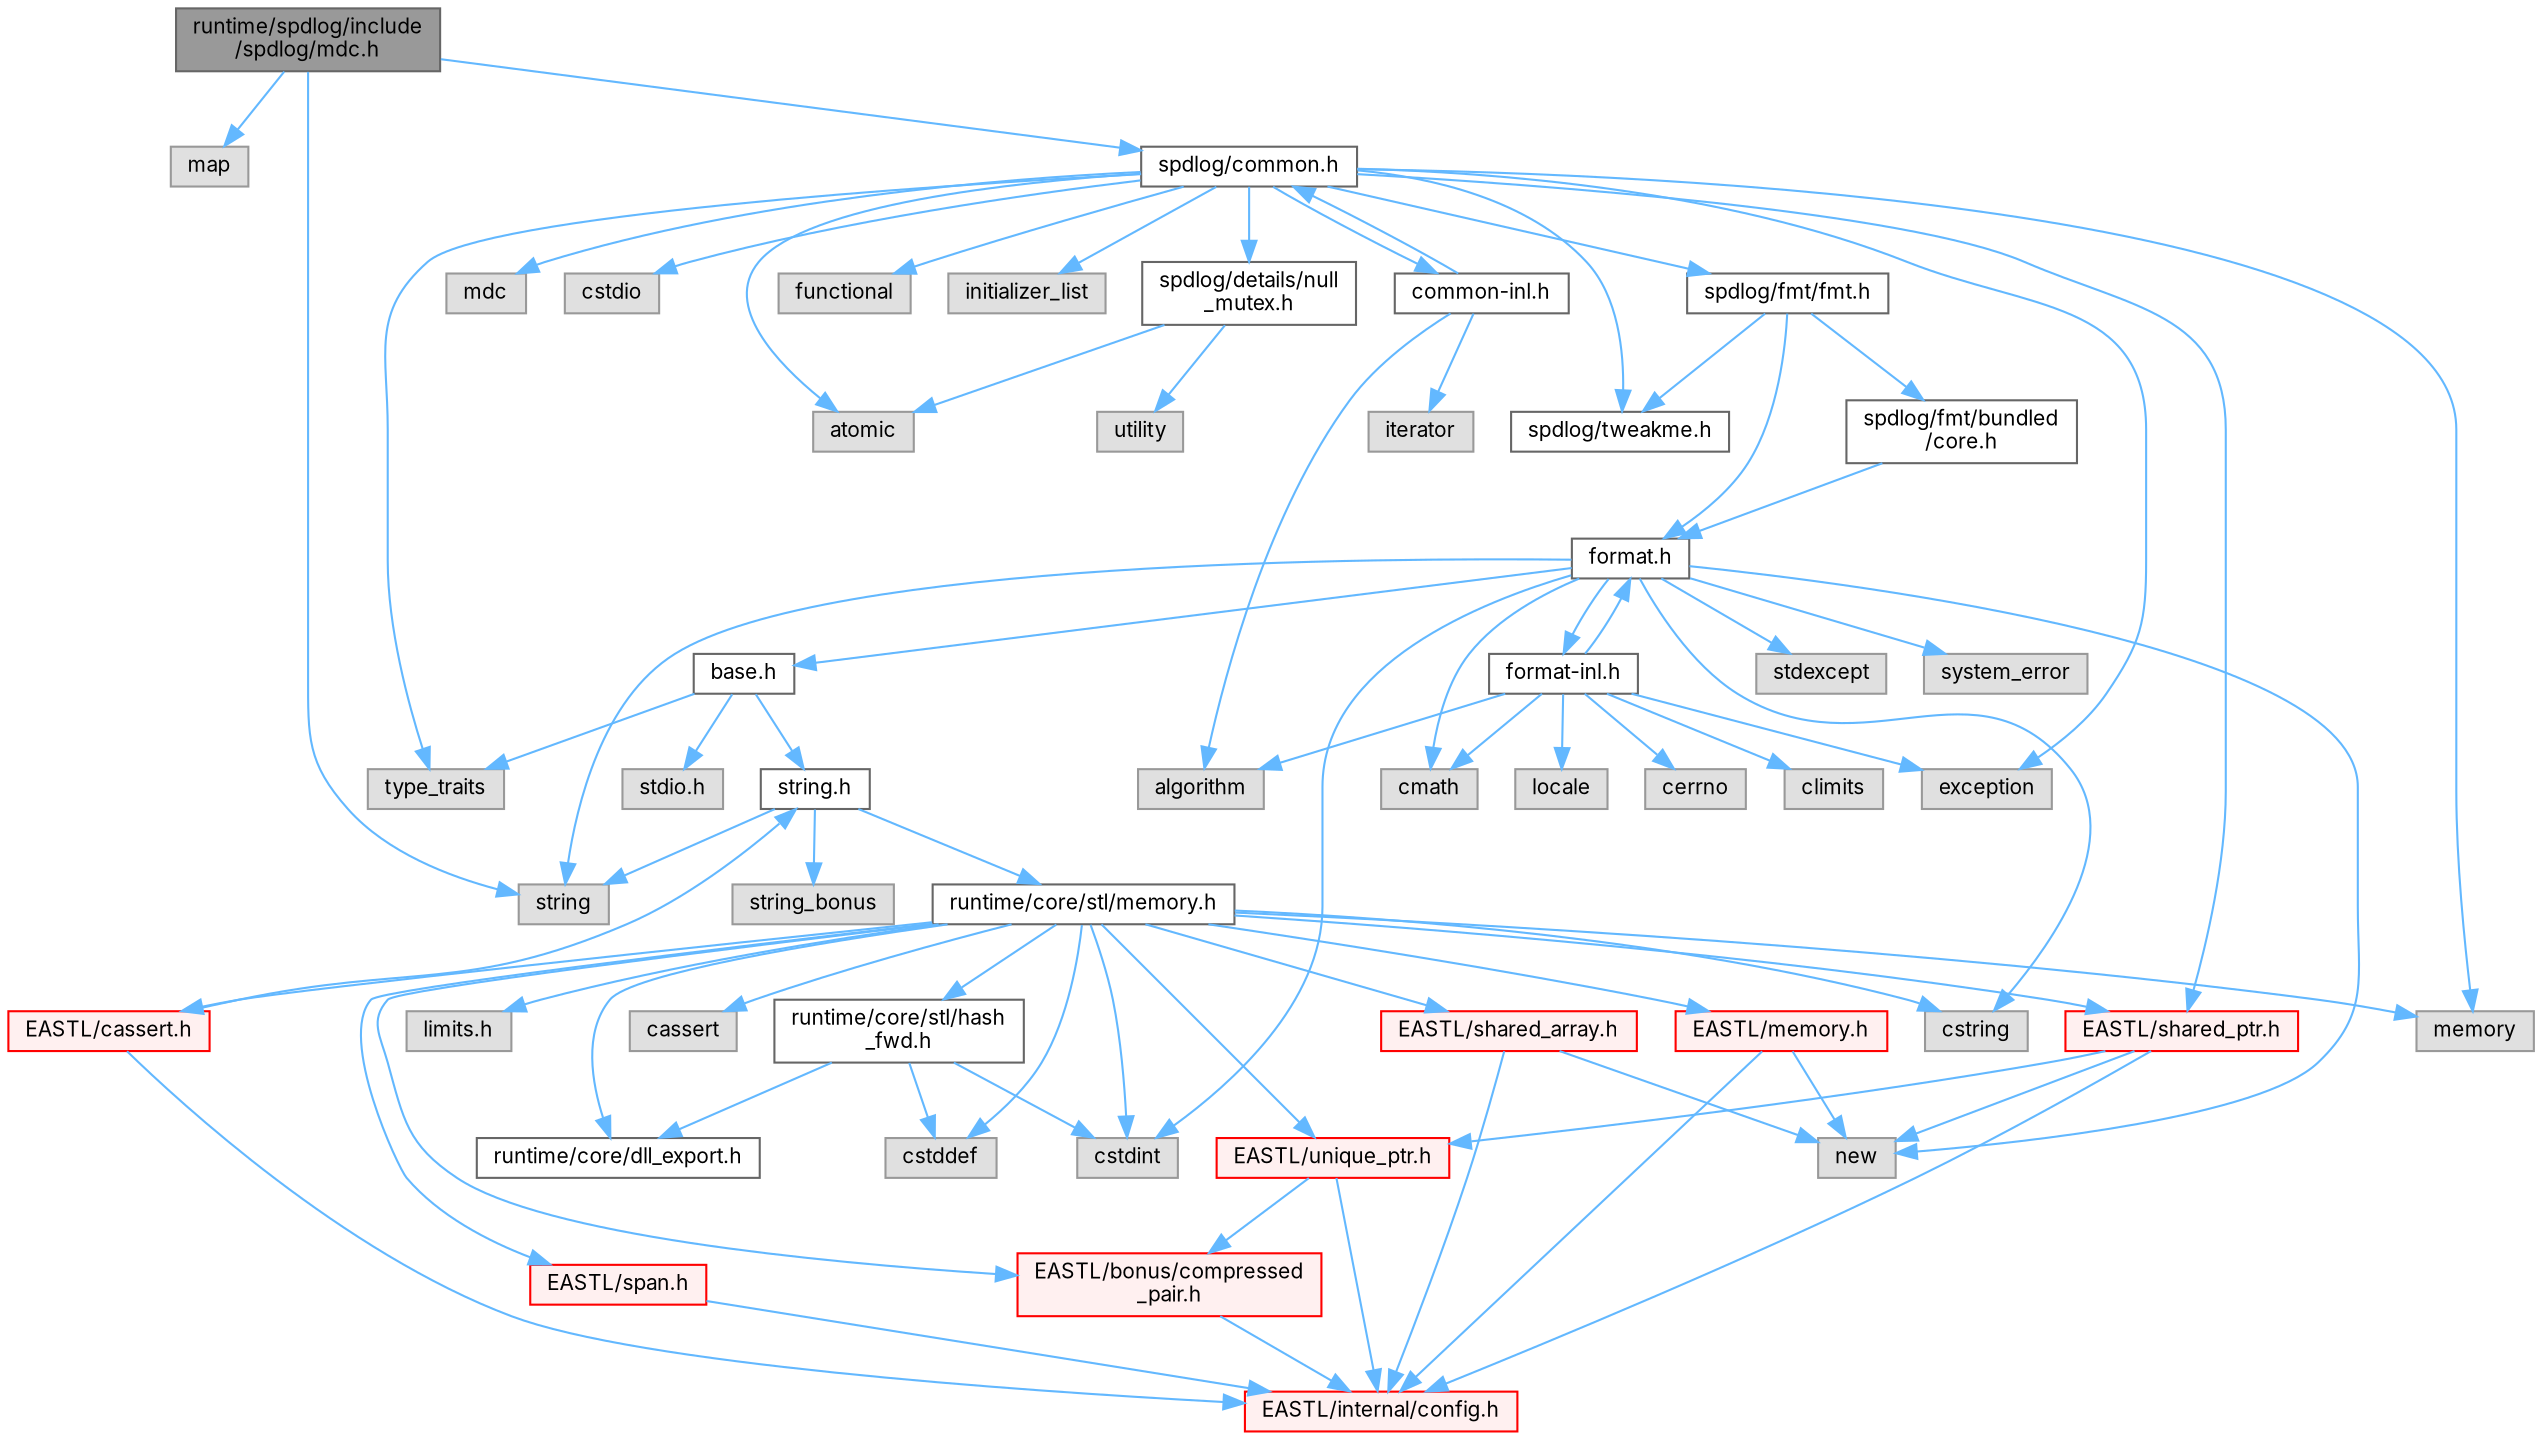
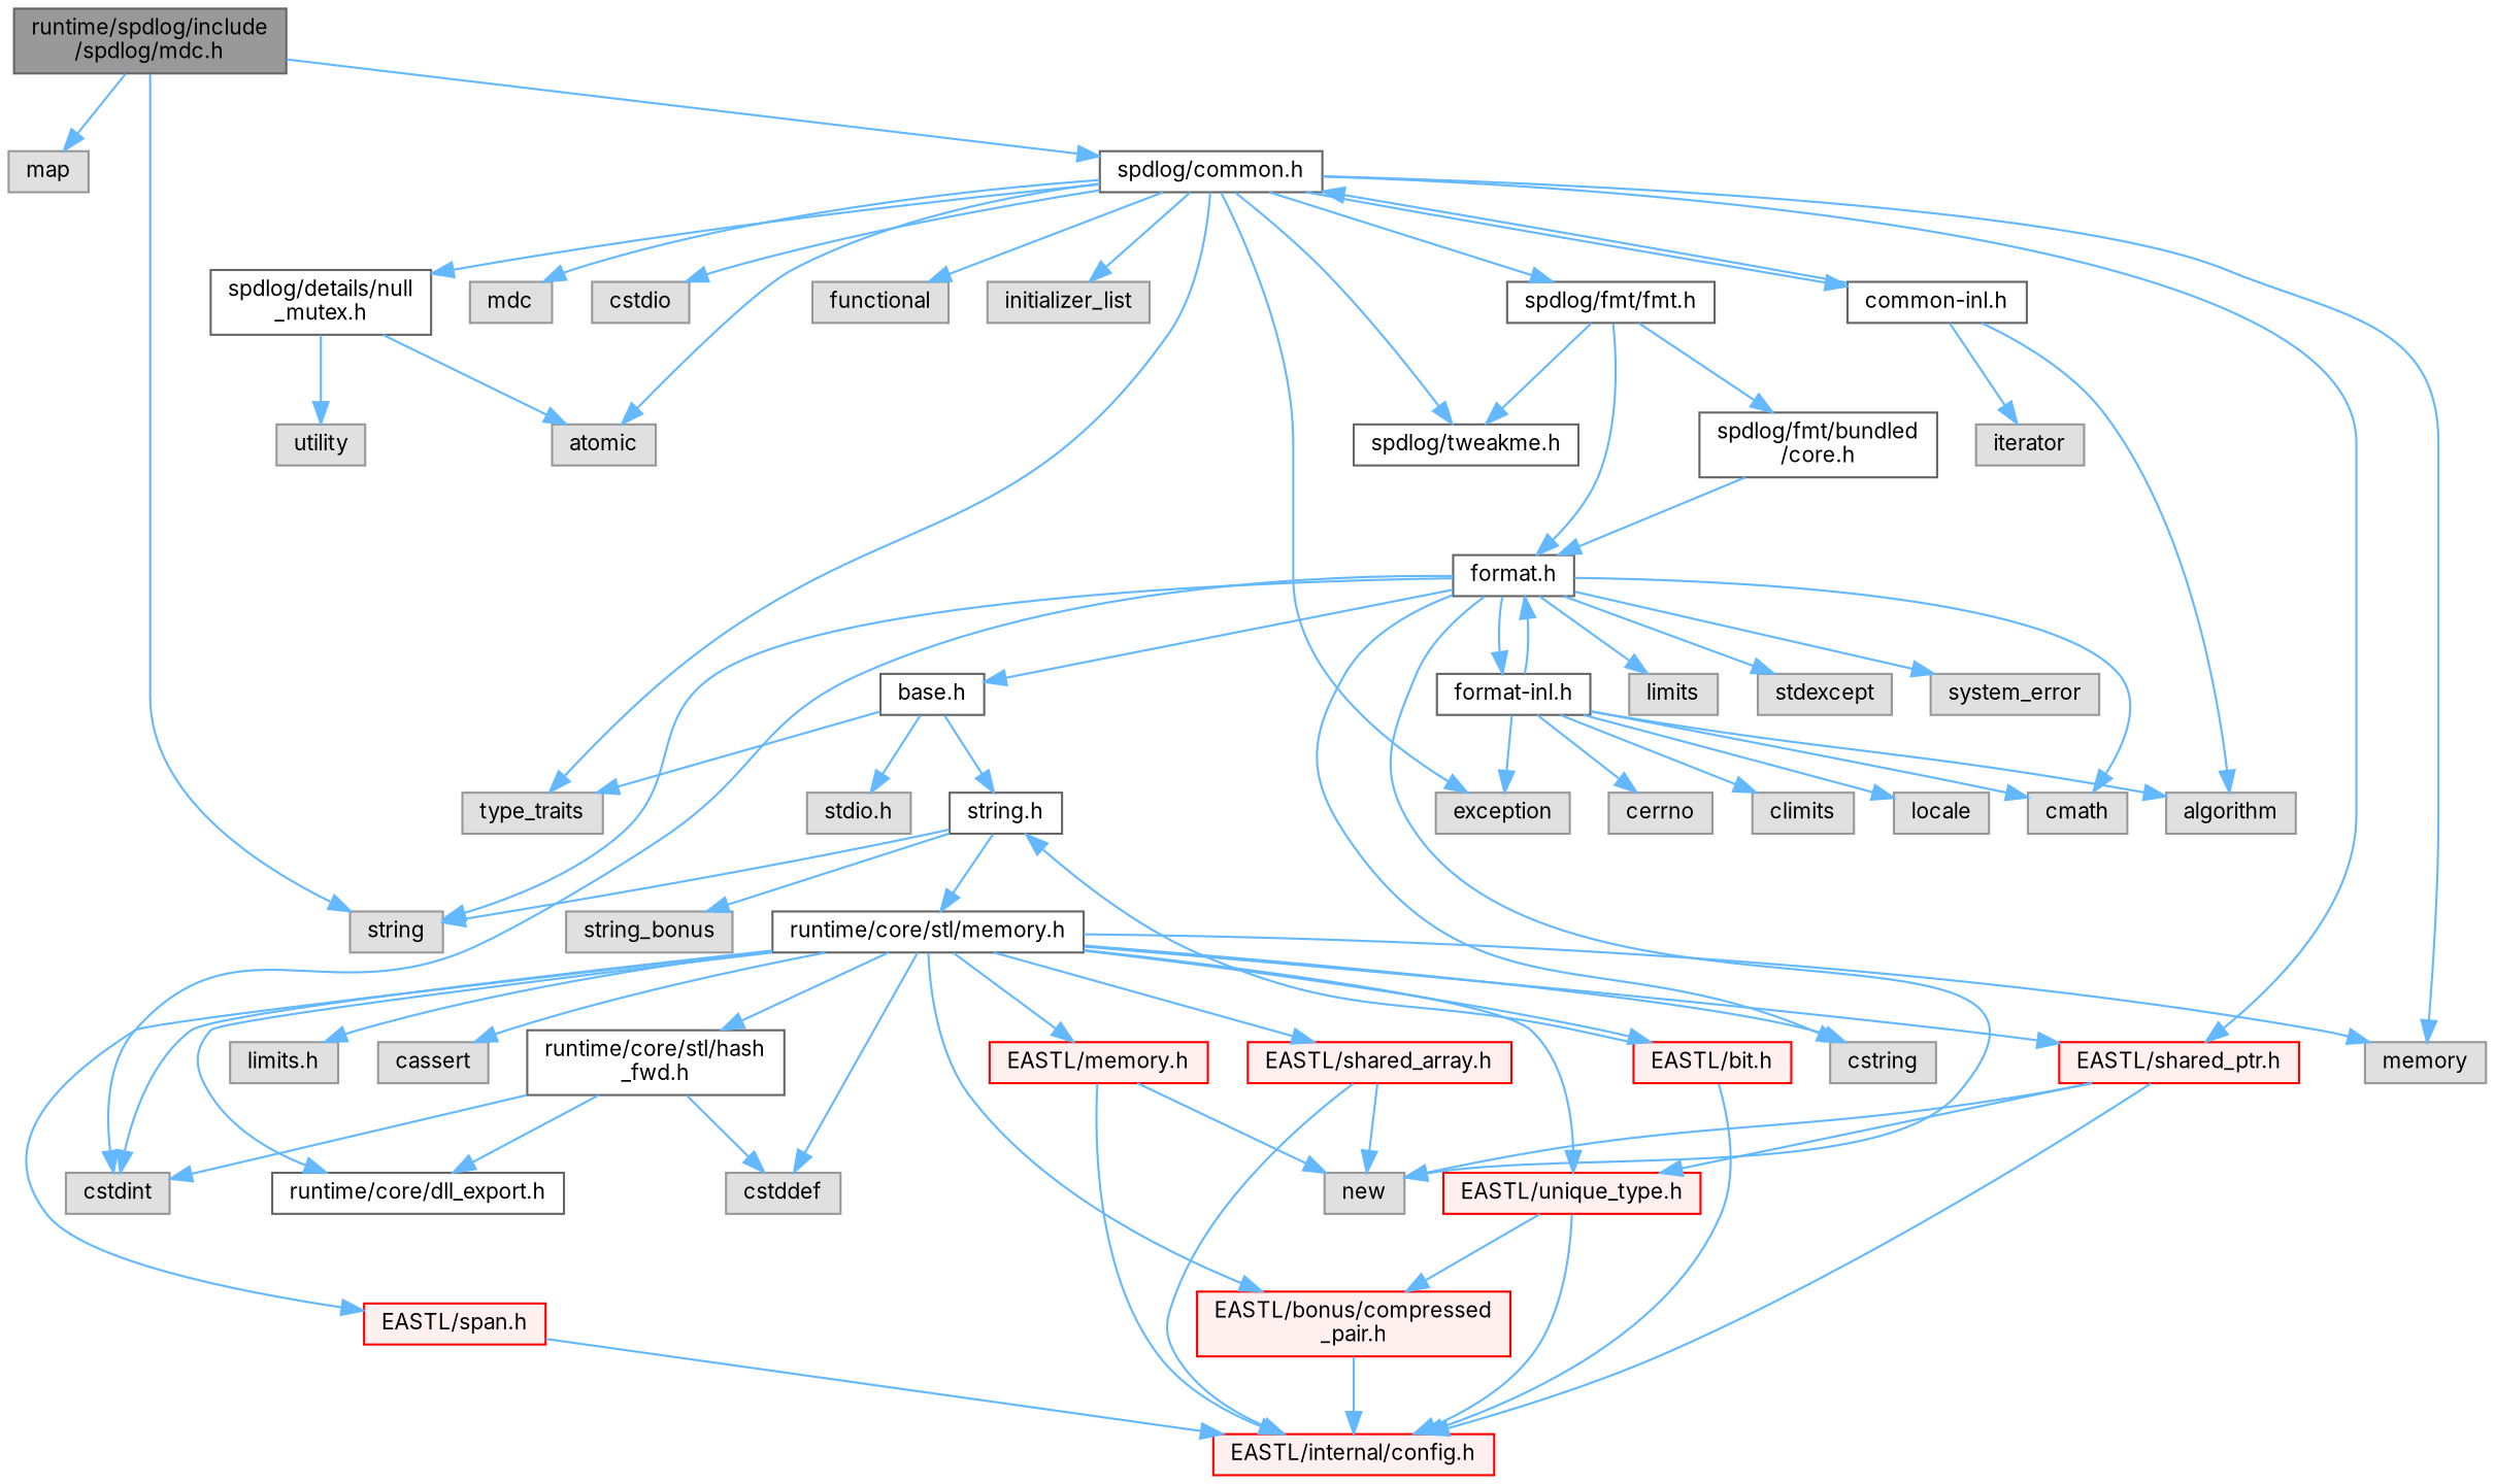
  digraph {
    fontname=Inter
    node [color=grey60 fillcolor="#E0E0E0" fontname=Inter fontsize=10 shape=box style=filled]
    edge [color=steelblue1 fontname=Inter fontsize=10 labelfontname=Helvetica labelfontsize=10 style=solid]
    n1 [color=gray40 fillcolor=grey60 fontcolor=black height=0.2 label="runtime/spdlog/include\l/spdlog/mdc.h" width=0.4]
    n2 [height=0.2 label=map width=0.4]
    n3 [height=0.2 label=string width=0.4]
    n4 [color=grey40 fillcolor=white height=0.2 label="spdlog/common.h" width=0.4]
    n5 [color=grey40 fillcolor=white height=0.2 label="spdlog/details/null\l_mutex.h" width=0.4]
    n6 [height=0.2 label=atomic width=0.4]
    n7 [color=grey40 fillcolor=white height=0.2 label="spdlog/tweakme.h" width=0.4]
    n8 [height=0.2 label=mdc width=0.4]
    n9 [height=0.2 label=cstdio width=0.4]
    n10 [height=0.2 label=exception width=0.4]
    n11 [height=0.2 label=functional width=0.4]
    n12 [height=0.2 label=initializer_list width=0.4]
    n13 [height=0.2 label=memory width=0.4]
    n14 [height=0.2 label=type_traits width=0.4]
    n15 [color=grey40 fillcolor=white height=0.2 label="spdlog/fmt/fmt.h" width=0.4]
    n16 [color=grey40 fillcolor=white height=0.2 label="common-inl.h" width=0.4]
    n17 [color=red fillcolor="#FFF0F0" height=0.2 label="EASTL/shared_ptr.h" width=0.4]
    n18 [height=0.2 label=utility width=0.4]
    n19 [color=grey40 fillcolor=white height=0.2 label="spdlog/fmt/bundled\l/core.h" width=0.4]
    n20 [color=grey40 fillcolor=white height=0.2 label="format.h" width=0.4]
    n21 [height=0.2 label=algorithm width=0.4]
    n22 [height=0.2 label=iterator width=0.4]
    n23 [color=grey40 fillcolor=white height=0.2 label="base.h" width=0.4]
    n24 [height=0.2 label=cstdint width=0.4]
    n25 [height=0.2 label=cstring width=0.4]
    n26 [height=0.2 label=new width=0.4]
    n27 [height=0.2 label=cmath width=0.4]
+   n28 [height=0.2 label=limits width=0.4]
    n29 [height=0.2 label=stdexcept width=0.4]
    n30 [height=0.2 label=system_error width=0.4]
    n31 [color=grey40 fillcolor=white height=0.2 label="format-inl.h" width=0.4]
    n32 [height=0.2 label="stdio.h" width=0.4]
    n33 [color=grey40 fillcolor=white height=0.2 label="string.h" width=0.4]
    n34 [height=0.2 label=cstddef width=0.4]
    n35 [height=0.2 label=cerrno width=0.4]
    n36 [height=0.2 label=climits width=0.4]
    n37 [height=0.2 label=locale width=0.4]
    n38 [height=0.2 label="limits.h" width=0.4]
    n39 [height=0.2 label=string_bonus width=0.4]
    n40 [color=grey40 fillcolor=white height=0.2 label="runtime/core/stl/memory.h" width=0.4]
    n41 [height=0.2 label=cassert width=0.4]
-   n42 [color=red fillcolor="#FFF0F0" height=0.2 label="EASTL/cassert.h" width=0.4]
+   n42 [color=red fillcolor="#FFF0F0" height=0.2 label="EASTL/bit.h" width=0.4]
    n43 [color=red fillcolor="#FFF0F0" height=0.2 label="EASTL/memory.h" width=0.4]
    n44 [color=red fillcolor="#FFF0F0" height=0.2 label="EASTL/shared_array.h" width=0.4]
-   n45 [color=red fillcolor="#FFF0F0" height=0.2 label="EASTL/unique_ptr.h" width=0.4]
+   n45 [color=red fillcolor="#FFF0F0" height=0.2 label="EASTL/unique_type.h" width=0.4]
    n46 [color=red fillcolor="#FFF0F0" height=0.2 label="EASTL/bonus/compressed\l_pair.h" width=0.4]
    n47 [color=red fillcolor="#FFF0F0" height=0.2 label="EASTL/span.h" width=0.4]
    n48 [color=grey40 fillcolor=white height=0.2 label="runtime/core/dll_export.h" width=0.4]
    n49 [color=grey40 fillcolor=white height=0.2 label="runtime/core/stl/hash\l_fwd.h" width=0.4]
    n50 [color=red fillcolor="#FFF0F0" height=0.2 label="EASTL/internal/config.h" width=0.4]
    n1 -> n2
    n1 -> n3
    n1 -> n4
    n4 -> n5
    n4 -> n6
    n4 -> n7
    n4 -> n8
    n4 -> n9
    n4 -> n10
    n4 -> n11
    n4 -> n12
    n4 -> n13
    n4 -> n14
    n4 -> n15
    n4 -> n16
    n4 -> n17
    n5 -> n6
    n5 -> n18
    n15 -> n7
    n15 -> n19
    n15 -> n20
    n16 -> n4
    n16 -> n21
    n16 -> n22
    n17 -> n26
    n17 -> n45
    n17 -> n50
    n19 -> n20
    n20 -> n3
    n20 -> n23
    n20 -> n24
    n20 -> n25
    n20 -> n26
    n20 -> n27
+   n20 -> n28
    n20 -> n29
    n20 -> n30
    n20 -> n31
    n23 -> n14
    n23 -> n32
    n23 -> n33
    n31 -> n10
    n31 -> n20
    n31 -> n21
    n31 -> n27
    n31 -> n35
    n31 -> n36
    n31 -> n37
    n33 -> n3
    n33 -> n39
    n33 -> n40
    n40 -> n13
    n40 -> n17
    n40 -> n24
    n40 -> n25
    n40 -> n34
    n40 -> n38
    n40 -> n41
    n40 -> n42
    n40 -> n43
    n40 -> n44
    n40 -> n45
    n40 -> n46
    n40 -> n47
    n40 -> n48
    n40 -> n49
    n42 -> n33
    n42 -> n50
    n43 -> n26
    n43 -> n50
    n44 -> n26
    n44 -> n50
    n45 -> n46
    n45 -> n50
    n46 -> n50
    n47 -> n50
    n49 -> n24
    n49 -> n34
    n49 -> n48
  }
